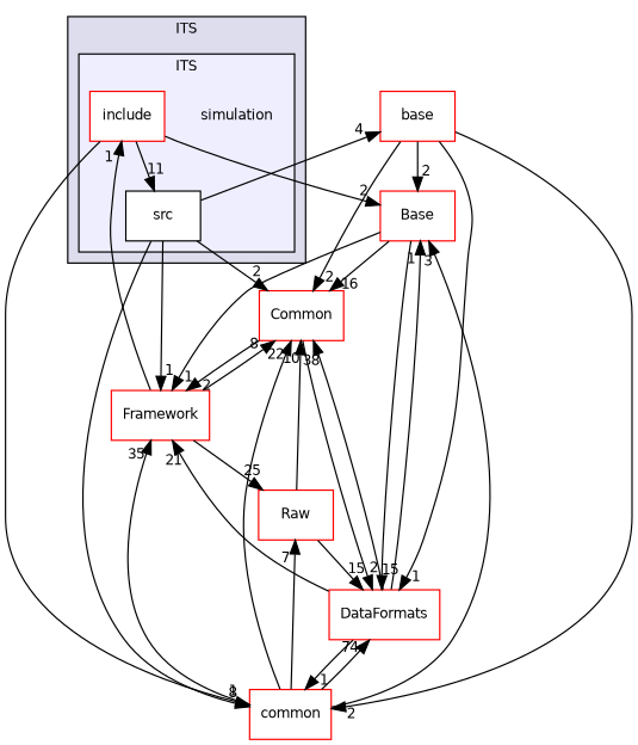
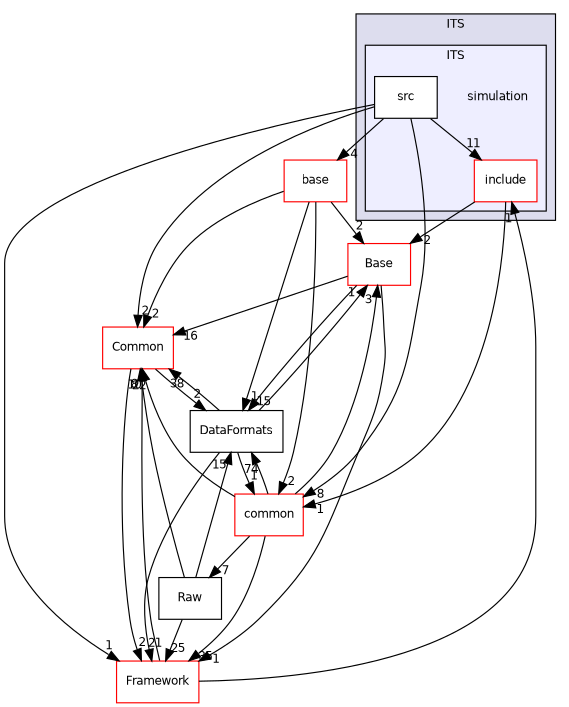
  digraph {
    compound=true
    node [fontname=Helvetica fontsize=10 shape=box color=red]
    edge [headlabel=2 labeldistance=1.5 labelfontname=Helvetica labelfontsize=10]
    n1 [label=simulation shape=plaintext color=""]
    n2 [fillcolor=white label=include style=filled]
    n3 [color=black fillcolor=white label=src style=filled]
    n4 [label=Base]
    n5 [label=common]
    n6 [label=base]
    n7 [label=Common]
    n8 [label=Framework]
-   n9 [label=DataFormats]
-   n10 [label=Raw]
+   n9 [color=black label=DataFormats]
+   n10 [color=black label=Raw]
    subgraph cluster_1 {
      bgcolor="#ddddee"
      fontname=Helvetica
      fontsize=10
      label=ITS
      pencolor=black
      subgraph cluster_2 {
        bgcolor="#eeeeff"
        fontname=Helvetica
        fontsize=10
        label=ITS
        pencolor=black
        n1
        n2
        n3
      }
    }
    n2 -> n4
    n2 -> n5 [headlabel=1]
-   n2 -> n3 [headlabel=11]
+   n3 -> n2 [headlabel=11]
    n3 -> n5 [headlabel=8]
    n3 -> n6 [headlabel=4]
    n3 -> n7
    n3 -> n8 [headlabel=1]
    n4 -> n7 [headlabel=16]
    n4 -> n8 [headlabel=1]
    n4 -> n9 [headlabel=15]
    n5 -> n4 [headlabel=3]
    n5 -> n7 [headlabel=22]
    n5 -> n8 [headlabel=35]
    n5 -> n9 [headlabel=74]
    n5 -> n10 [headlabel=7]
    n6 -> n4
    n6 -> n5
    n6 -> n7
    n6 -> n9 [headlabel=1]
    n7 -> n8
    n7 -> n9
    n8 -> n2 [headlabel=1]
    n8 -> n7 [headlabel=8]
    n9 -> n4 [headlabel=1]
    n9 -> n5 [headlabel=1]
    n9 -> n7 [headlabel=38]
    n9 -> n8 [headlabel=21]
    n10 -> n7 [headlabel=10]
-   n8 -> n10 [headlabel=25]
+   n10 -> n8 [headlabel=25]
    n10 -> n9 [headlabel=15]
  }
